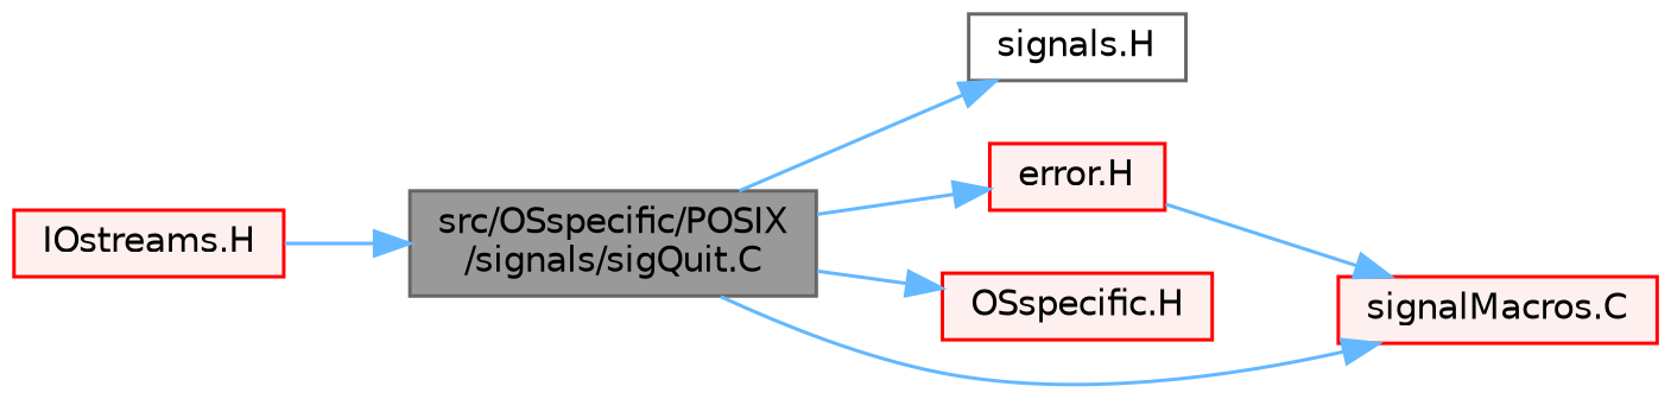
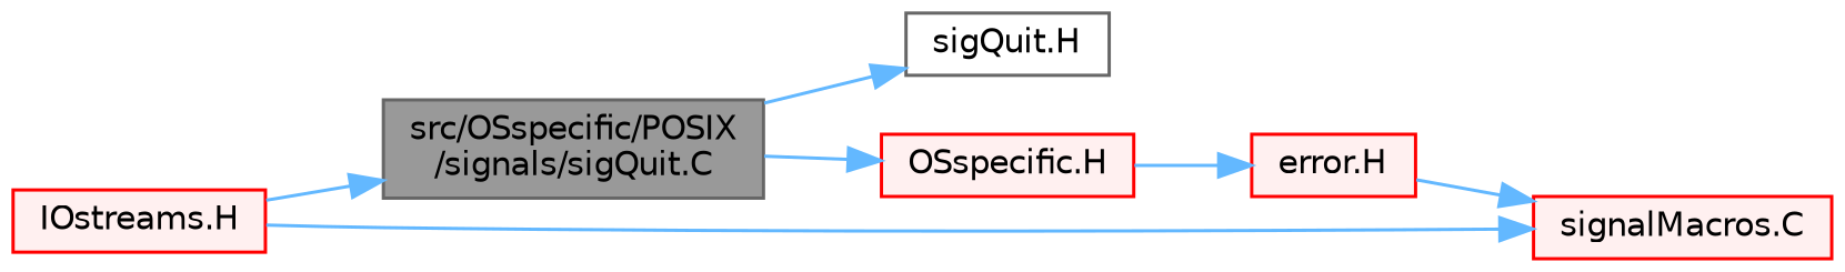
  digraph {
    rankdir=LR
    node [color=red fillcolor="#FFF0F0" fontname=Helvetica fontsize=10 shape=box style=filled]
    edge [color=steelblue1 fontname=Helvetica fontsize=10 labelfontname=Helvetica labelfontsize=10 style=solid]
    n1 [color=gray40 fillcolor=grey60 fontcolor=black height=0.2 label="src/OSspecific/POSIX\l/signals/sigQuit.C" width=0.4]
-   n2 [color=grey40 fillcolor=white height=0.2 label="signals.H" width=0.4]
+   n2 [color=grey40 fillcolor=white height=0.2 label="sigQuit.H" width=0.4]
    n3 [height=0.2 label="error.H" width=0.4]
    n4 [height=0.2 label="OSspecific.H" width=0.4]
    n5 [height=0.2 label="signalMacros.C" width=0.4]
    n6 [height=0.2 label="IOstreams.H" width=0.4]
    n1 -> n2
-   n1 -> n3
+   n4 -> n3
    n1 -> n4
-   n1 -> n5
+   n6 -> n5
    n3 -> n5
    n6 -> n1
  }
